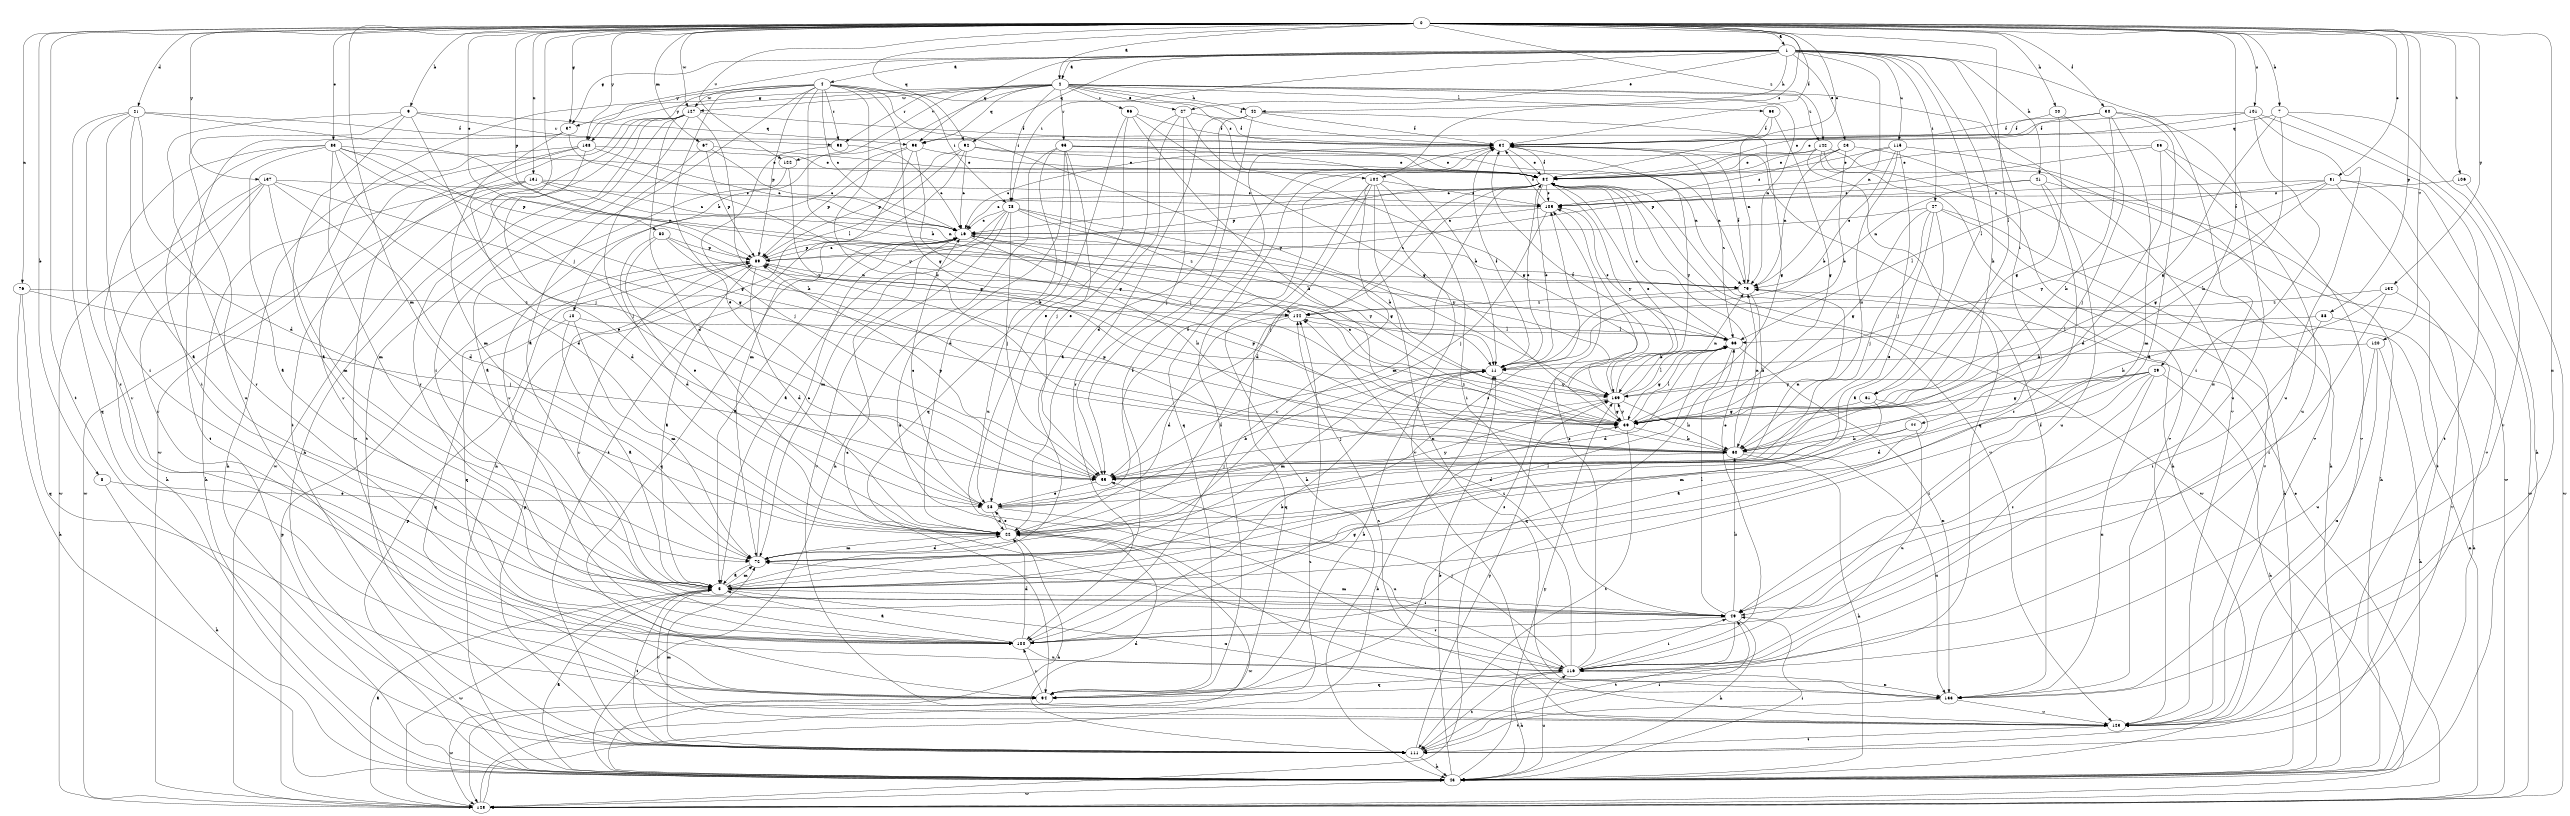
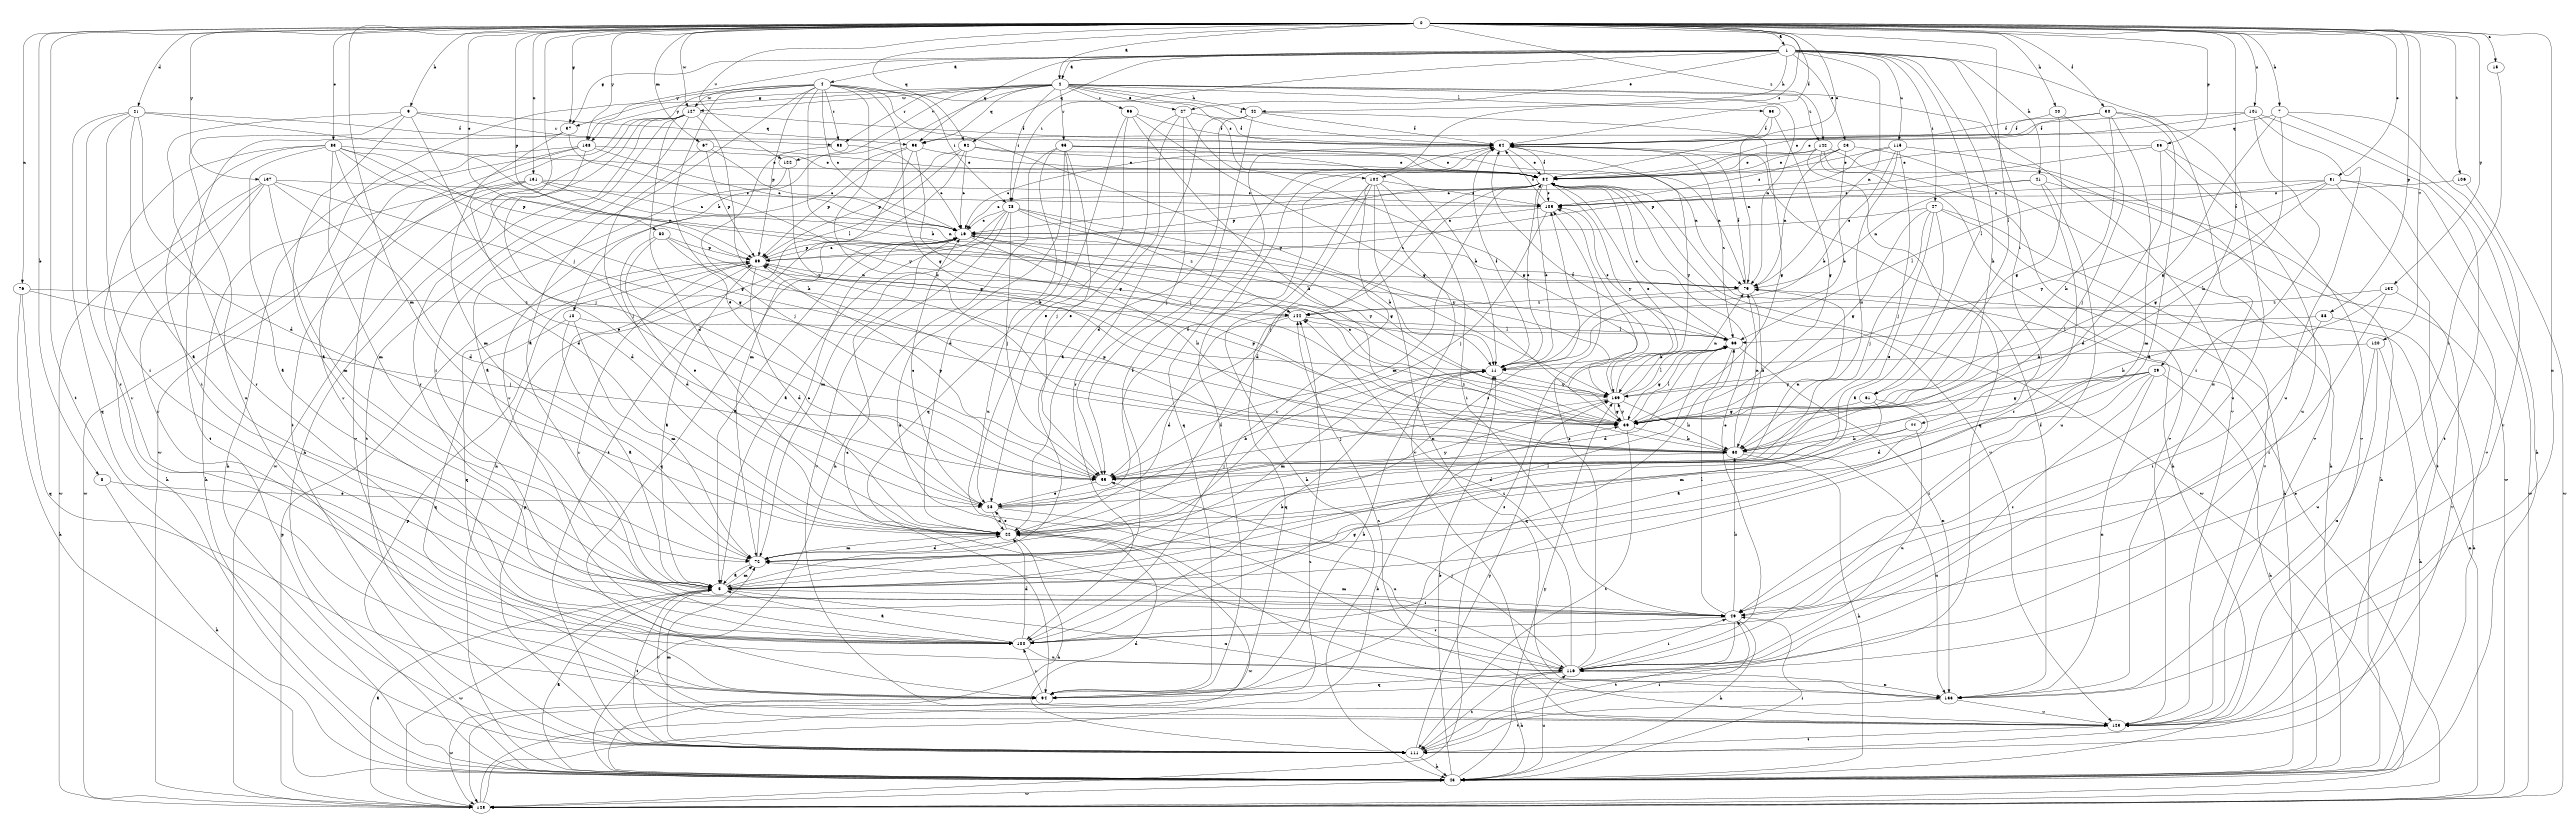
  strict digraph {
    0
    1
    2
    7
    8
    9
+   15
    21
    29
    30
    34
    37
    40
    55
    61
    67
    72
    76
    80
    81
    83
    84
    85
    88
    89
    92
    101
    104
    106
    111
    120
    122
    127
    131
    133
    134
    137
    138
    142
    4
    23
    27
    41
    42
    44
    47
    48
    60
    79
    93
    115
    10
    63
    95
    96
    98
    123
    39
    43
    28
    5
    100
    116
    49
    66
    94
    22
    139
    16
    144
    11
    128
    105
    0 -> 1 [label=a]
    0 -> 2 [label=a]
    0 -> 7 [label=b]
    0 -> 8 [label=b]
    0 -> 9 [label=b]
+   0 -> 15 [label=c]
    0 -> 21 [label=d]
    0 -> 29 [label=f]
    0 -> 30 [label=f]
    0 -> 34 [label=f]
    0 -> 37 [label=g]
    0 -> 40 [label=h]
    0 -> 55 [label=j]
    0 -> 61 [label=l]
    0 -> 67 [label=m]
    0 -> 72 [label=m]
    0 -> 76 [label=n]
    0 -> 80 [label=o]
    0 -> 81 [label=o]
    0 -> 83 [label=o]
    0 -> 84 [label=o]
+   0 -> 85 [label=p]
    0 -> 88 [label=p]
    0 -> 89 [label=p]
    0 -> 92 [label=q]
    0 -> 101 [label=s]
    0 -> 104 [label=s]
    0 -> 106 [label=t]
    0 -> 111 [label=t]
    0 -> 120 [label=v]
    0 -> 122 [label=v]
    0 -> 127 [label=w]
    0 -> 131 [label=x]
    0 -> 133 [label=x]
    0 -> 134 [label=y]
    0 -> 137 [label=y]
    0 -> 138 [label=y]
    0 -> 142 [label=z]
    1 -> 2 [label=a]
    1 -> 37 [label=g]
    1 -> 61 [label=l]
    1 -> 92 [label=q]
    1 -> 133 [label=x]
    1 -> 138 [label=y]
    1 -> 4 [label=a]
    1 -> 23 [label=e]
    1 -> 27 [label=e]
    1 -> 41 [label=h]
    1 -> 42 [label=h]
    1 -> 44 [label=i]
    1 -> 47 [label=i]
    1 -> 48 [label=i]
    1 -> 60 [label=k]
    1 -> 79 [label=n]
    1 -> 93 [label=q]
    1 -> 115 [label=u]
    2 -> 34 [label=f]
    2 -> 37 [label=g]
    2 -> 122 [label=v]
    2 -> 127 [label=w]
    2 -> 138 [label=y]
    2 -> 142 [label=z]
    2 -> 27 [label=e]
    2 -> 42 [label=h]
    2 -> 48 [label=i]
    2 -> 79 [label=n]
    2 -> 93 [label=q]
    2 -> 10 [label=b]
    2 -> 63 [label=l]
    2 -> 95 [label=r]
    2 -> 96 [label=r]
    2 -> 98 [label=r]
    2 -> 123 [label=v]
    7 -> 60 [label=k]
    7 -> 93 [label=q]
    7 -> 123 [label=v]
    7 -> 39 [label=g]
    7 -> 43 [label=h]
    8 -> 43 [label=h]
    8 -> 28 [label=e]
    9 -> 55 [label=j]
    9 -> 93 [label=q]
    9 -> 98 [label=r]
    9 -> 5 [label=a]
    9 -> 100 [label=r]
    9 -> 116 [label=u]
+   15 -> 49 [label=i]
    21 -> 34 [label=f]
    21 -> 5 [label=a]
    21 -> 100 [label=r]
    21 -> 49 [label=i]
    21 -> 66 [label=l]
    21 -> 94 [label=q]
    21 -> 22 [label=d]
    29 -> 133 [label=x]
    29 -> 39 [label=g]
    29 -> 43 [label=h]
    29 -> 100 [label=r]
    29 -> 49 [label=i]
    29 -> 22 [label=d]
    29 -> 139 [label=y]
    30 -> 34 [label=f]
    30 -> 72 [label=m]
    30 -> 84 [label=o]
    30 -> 60 [label=k]
    30 -> 5 [label=a]
    30 -> 116 [label=u]
    34 -> 84 [label=o]
    34 -> 66 [label=z]
    34 -> 94 [label=q]
    34 -> 139 [label=y]
    37 -> 72 [label=m]
    37 -> 111 [label=t]
    37 -> 139 [label=y]
    40 -> 34 [label=f]
    40 -> 55 [label=j]
    40 -> 39 [label=g]
    55 -> 89 [label=p]
    55 -> 79 [label=n]
    55 -> 28 [label=e]
    61 -> 72 [label=m]
    61 -> 39 [label=g]
    61 -> 5 [label=a]
    67 -> 55 [label=j]
    67 -> 84 [label=o]
    67 -> 89 [label=p]
    67 -> 16 [label=c]
    72 -> 5 [label=a]
    72 -> 22 [label=d]
    72 -> 16 [label=c]
    76 -> 55 [label=j]
    76 -> 43 [label=h]
    76 -> 94 [label=q]
    76 -> 144 [label=z]
    80 -> 89 [label=p]
    80 -> 28 [label=e]
    80 -> 22 [label=d]
    80 -> 144 [label=z]
    80 -> 11 [label=b]
    81 -> 111 [label=t]
    81 -> 123 [label=v]
    81 -> 39 [label=g]
    81 -> 66 [label=l]
    81 -> 139 [label=y]
    81 -> 128 [label=w]
    81 -> 105 [label=s]
    83 -> 72 [label=m]
    83 -> 84 [label=o]
    83 -> 89 [label=p]
    83 -> 79 [label=n]
    83 -> 39 [label=g]
    83 -> 5 [label=a]
    83 -> 100 [label=r]
    83 -> 49 [label=i]
    83 -> 22 [label=d]
    84 -> 34 [label=f]
    84 -> 55 [label=j]
    84 -> 72 [label=m]
    84 -> 89 [label=p]
    84 -> 123 [label=v]
    84 -> 139 [label=y]
    84 -> 16 [label=c]
    84 -> 144 [label=z]
    84 -> 11 [label=b]
    84 -> 128 [label=w]
    84 -> 105 [label=s]
    85 -> 84 [label=o]
    85 -> 89 [label=p]
    85 -> 123 [label=v]
    85 -> 116 [label=u]
    85 -> 22 [label=d]
    88 -> 43 [label=h]
    88 -> 49 [label=i]
    88 -> 66 [label=l]
    89 -> 79 [label=n]
    89 -> 5 [label=a]
    89 -> 100 [label=r]
    89 -> 94 [label=q]
    89 -> 22 [label=d]
    89 -> 16 [label=c]
    92 -> 84 [label=o]
    92 -> 89 [label=p]
    92 -> 111 [label=t]
    92 -> 79 [label=n]
    92 -> 43 [label=h]
    92 -> 16 [label=c]
    101 -> 34 [label=f]
    101 -> 84 [label=o]
    101 -> 111 [label=t]
    101 -> 116 [label=u]
    101 -> 49 [label=i]
    104 -> 133 [label=x]
    104 -> 123 [label=v]
    104 -> 43 [label=h]
    104 -> 100 [label=r]
    104 -> 49 [label=i]
    104 -> 22 [label=d]
    104 -> 105 [label=s]
    106 -> 128 [label=w]
    106 -> 105 [label=s]
    111 -> 72 [label=m]
    111 -> 89 [label=p]
    111 -> 43 [label=h]
    111 -> 49 [label=i]
    111 -> 22 [label=d]
    111 -> 139 [label=y]
    120 -> 133 [label=x]
    120 -> 43 [label=h]
    120 -> 116 [label=u]
    120 -> 11 [label=b]
    122 -> 39 [label=g]
    122 -> 5 [label=a]
    127 -> 34 [label=f]
    127 -> 111 [label=t]
    127 -> 60 [label=k]
    127 -> 43 [label=h]
    127 -> 100 [label=r]
    127 -> 49 [label=i]
    127 -> 22 [label=d]
    127 -> 128 [label=w]
    131 -> 79 [label=n]
    131 -> 43 [label=h]
    131 -> 22 [label=d]
    131 -> 16 [label=c]
    131 -> 128 [label=w]
    131 -> 105 [label=s]
    133 -> 34 [label=f]
    133 -> 111 [label=t]
    133 -> 123 [label=v]
    134 -> 60 [label=k]
    134 -> 123 [label=v]
    134 -> 49 [label=i]
    134 -> 144 [label=z]
    137 -> 72 [label=m]
    137 -> 39 [label=g]
    137 -> 43 [label=h]
    137 -> 100 [label=r]
    137 -> 22 [label=d]
    137 -> 128 [label=w]
    137 -> 105 [label=s]
    138 -> 84 [label=o]
    138 -> 123 [label=v]
    138 -> 43 [label=h]
    138 -> 28 [label=e]
    138 -> 100 [label=r]
    138 -> 16 [label=c]
    142 -> 84 [label=o]
    142 -> 123 [label=v]
    142 -> 43 [label=h]
    142 -> 94 [label=q]
    142 -> 16 [label=c]
    142 -> 128 [label=w]
    4 -> 89 [label=p]
    4 -> 104 [label=s]
    4 -> 111 [label=t]
    4 -> 127 [label=w]
    4 -> 48 [label=i]
    4 -> 60 [label=k]
    4 -> 98 [label=r]
    4 -> 39 [label=g]
    4 -> 28 [label=e]
    4 -> 5 [label=a]
    4 -> 139 [label=y]
    4 -> 16 [label=c]
    4 -> 11 [label=b]
    4 -> 128 [label=w]
    23 -> 84 [label=o]
    23 -> 79 [label=n]
    23 -> 43 [label=h]
    23 -> 11 [label=b]
    23 -> 105 [label=s]
    27 -> 34 [label=f]
    27 -> 55 [label=j]
    27 -> 39 [label=g]
    27 -> 28 [label=e]
    27 -> 5 [label=a]
    41 -> 79 [label=n]
    41 -> 43 [label=h]
    41 -> 100 [label=r]
    41 -> 116 [label=u]
    41 -> 105 [label=s]
    42 -> 34 [label=f]
    42 -> 55 [label=j]
    42 -> 39 [label=g]
    42 -> 100 [label=r]
    42 -> 22 [label=d]
    44 -> 60 [label=k]
    44 -> 116 [label=u]
    44 -> 22 [label=d]
    47 -> 55 [label=j]
    47 -> 123 [label=v]
    47 -> 39 [label=g]
    47 -> 43 [label=h]
    47 -> 28 [label=e]
    47 -> 5 [label=a]
    47 -> 16 [label=c]
    48 -> 55 [label=j]
    48 -> 72 [label=m]
    48 -> 123 [label=v]
    48 -> 39 [label=g]
    48 -> 5 [label=a]
    48 -> 139 [label=y]
    48 -> 16 [label=c]
    48 -> 144 [label=z]
    60 -> 55 [label=j]
    60 -> 89 [label=p]
    60 -> 133 [label=x]
    60 -> 79 [label=n]
    60 -> 43 [label=h]
    60 -> 144 [label=z]
    79 -> 34 [label=f]
    79 -> 60 [label=k]
    79 -> 144 [label=z]
    93 -> 72 [label=m]
    93 -> 84 [label=o]
    93 -> 89 [label=p]
    93 -> 39 [label=g]
    93 -> 100 [label=r]
    115 -> 55 [label=j]
    115 -> 84 [label=o]
    115 -> 60 [label=k]
    115 -> 123 [label=v]
    115 -> 16 [label=c]
    115 -> 11 [label=b]
    10 -> 72 [label=m]
    10 -> 5 [label=a]
    10 -> 66 [label=l]
    10 -> 94 [label=q]
    63 -> 34 [label=f]
    63 -> 79 [label=n]
    63 -> 39 [label=g]
    95 -> 55 [label=j]
    95 -> 84 [label=o]
    95 -> 133 [label=x]
    95 -> 79 [label=n]
    95 -> 43 [label=h]
    95 -> 116 [label=u]
    95 -> 22 [label=d]
    95 -> 11 [label=b]
    96 -> 34 [label=f]
    96 -> 60 [label=k]
    96 -> 39 [label=g]
    96 -> 28 [label=e]
    96 -> 94 [label=q]
    98 -> 55 [label=j]
    98 -> 16 [label=c]
    123 -> 111 [label=t]
    123 -> 144 [label=z]
    39 -> 89 [label=p]
    39 -> 111 [label=t]
    39 -> 60 [label=k]
    39 -> 66 [label=l]
    39 -> 139 [label=y]
    39 -> 16 [label=c]
    43 -> 89 [label=p]
    43 -> 5 [label=a]
    43 -> 116 [label=u]
    43 -> 49 [label=i]
    43 -> 139 [label=y]
    43 -> 11 [label=b]
    43 -> 128 [label=w]
    28 -> 34 [label=f]
    28 -> 116 [label=u]
    28 -> 22 [label=d]
    28 -> 139 [label=y]
    28 -> 16 [label=c]
    28 -> 11 [label=b]
    5 -> 34 [label=f]
    5 -> 72 [label=m]
    5 -> 111 [label=t]
    5 -> 133 [label=x]
    5 -> 123 [label=v]
    5 -> 49 [label=i]
    5 -> 66 [label=l]
    5 -> 128 [label=w]
    5 -> 105 [label=s]
    100 -> 39 [label=g]
    100 -> 5 [label=a]
    100 -> 116 [label=u]
    100 -> 22 [label=d]
    100 -> 11 [label=b]
    116 -> 55 [label=j]
    116 -> 84 [label=o]
    116 -> 111 [label=t]
    116 -> 133 [label=x]
    116 -> 43 [label=h]
    116 -> 49 [label=i]
    116 -> 94 [label=q]
    116 -> 16 [label=c]
    116 -> 144 [label=z]
    116 -> 105 [label=s]
    49 -> 72 [label=m]
    49 -> 111 [label=t]
    49 -> 60 [label=k]
    49 -> 43 [label=h]
    49 -> 100 [label=r]
    49 -> 66 [label=l]
    66 -> 84 [label=o]
    66 -> 133 [label=x]
    66 -> 39 [label=g]
    66 -> 94 [label=q]
    66 -> 22 [label=d]
    66 -> 11 [label=b]
    66 -> 105 [label=s]
    94 -> 34 [label=f]
    94 -> 100 [label=r]
    94 -> 11 [label=b]
    94 -> 128 [label=w]
    22 -> 72 [label=m]
    22 -> 43 [label=h]
    22 -> 28 [label=e]
    22 -> 128 [label=w]
    139 -> 34 [label=f]
    139 -> 55 [label=j]
    139 -> 84 [label=o]
    139 -> 60 [label=k]
    139 -> 79 [label=n]
    139 -> 39 [label=g]
    139 -> 66 [label=l]
    16 -> 89 [label=p]
    16 -> 60 [label=k]
    16 -> 5 [label=a]
    16 -> 94 [label=q]
    16 -> 139 [label=y]
    16 -> 11 [label=b]
    144 -> 66 [label=l]
    144 -> 94 [label=q]
    144 -> 22 [label=d]
    11 -> 34 [label=f]
    11 -> 72 [label=m]
    11 -> 84 [label=o]
    11 -> 139 [label=y]
    128 -> 84 [label=o]
    128 -> 89 [label=p]
    128 -> 79 [label=n]
    128 -> 5 [label=a]
    128 -> 144 [label=z]
    128 -> 11 [label=b]
    128 -> 105 [label=s]
    105 -> 34 [label=f]
    105 -> 55 [label=j]
    105 -> 16 [label=c]
  }
